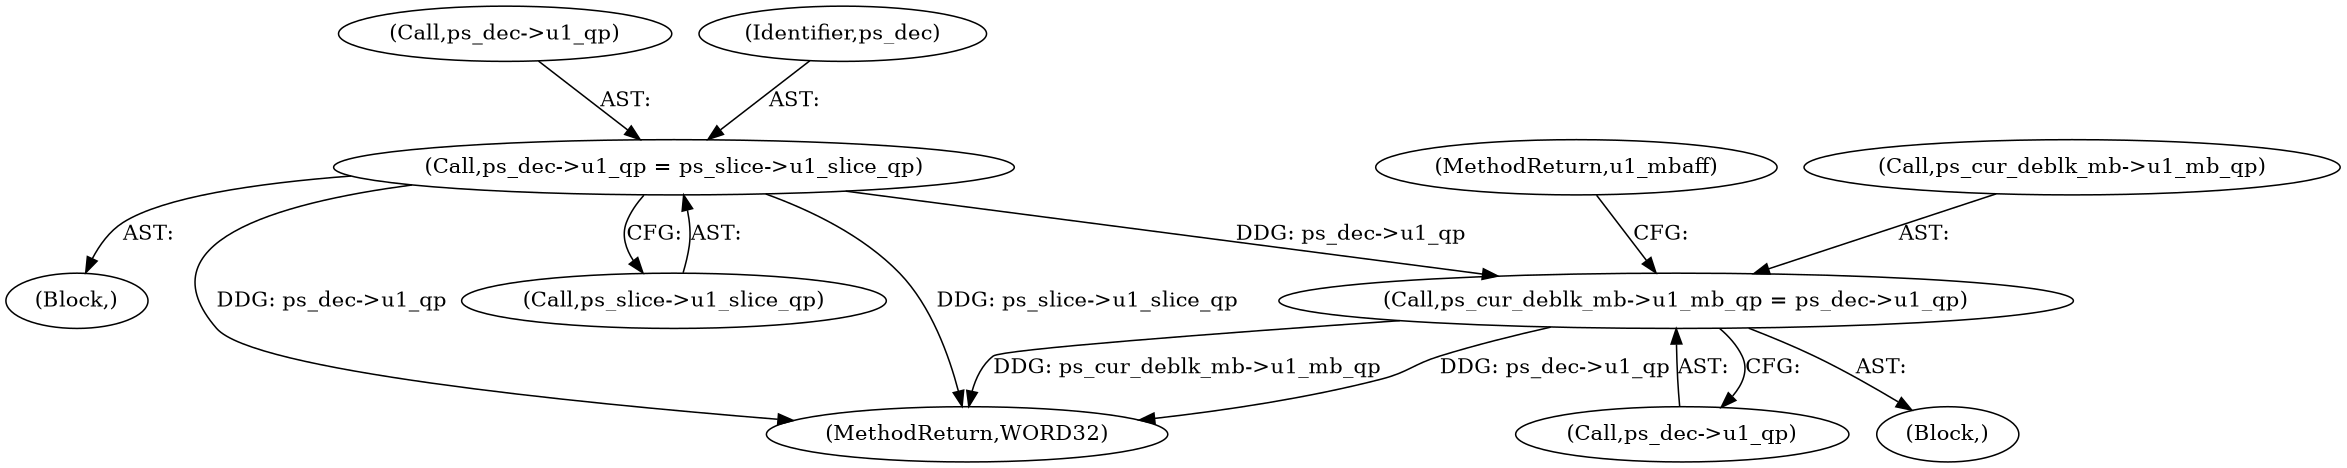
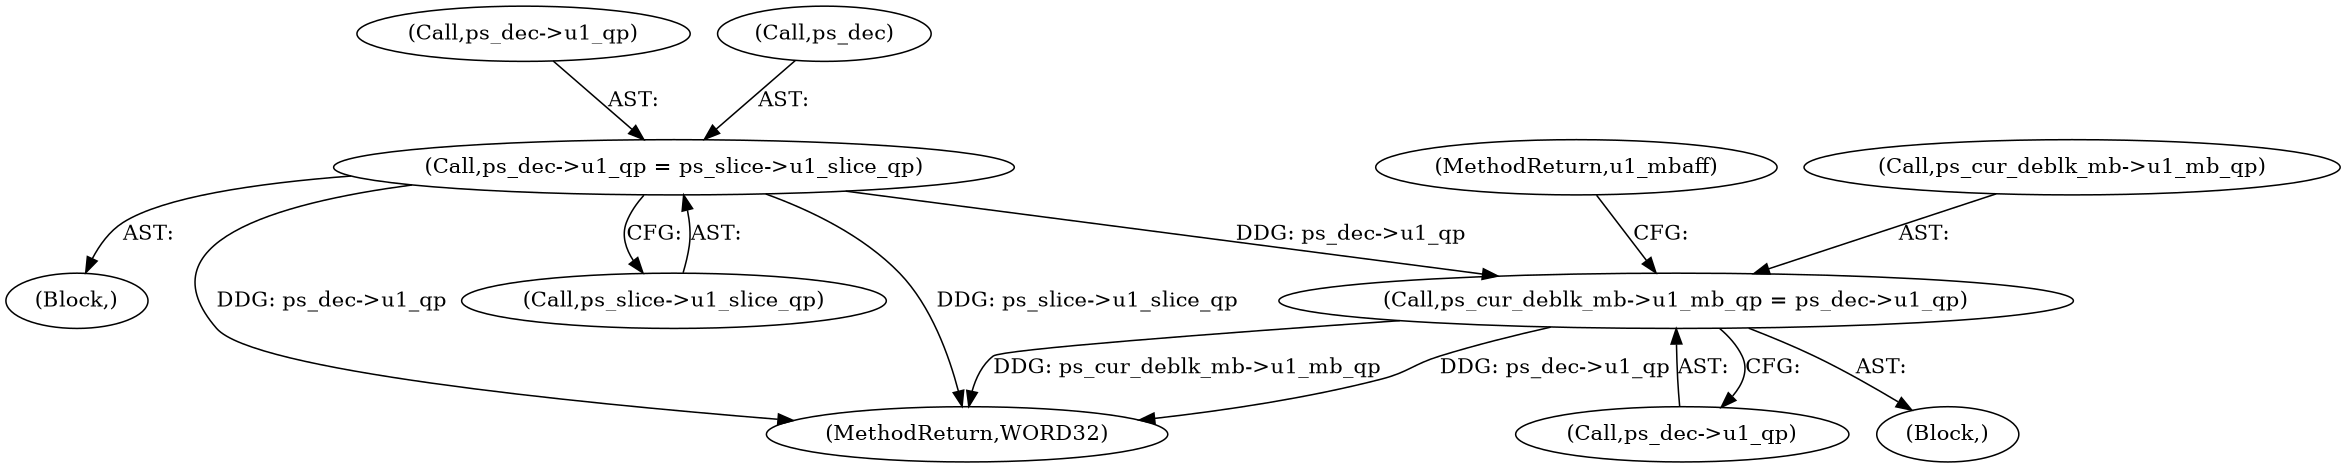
  digraph {
    n1 [label="(Call,ps_cur_deblk_mb->u1_mb_qp = ps_dec->u1_qp)"]
    n2 [label="(MethodReturn,WORD32)"]
    n3 [label="(Call,ps_dec->u1_qp)"]
    n4 [label="(Block,)"]
    n5 [label="(Call,ps_dec->u1_qp = ps_slice->u1_slice_qp)"]
    n6 [label="(Call,ps_slice->u1_slice_qp)"]
    n7 [label="(Block,)"]
    n8 [label="(Call,ps_dec->u1_qp)"]
    n9 [label="(MethodReturn,u1_mbaff)"]
-   n10 [label="(Identifier,ps_dec)"]
+   n10 [label="(Call,ps_dec)"]
    n11 [label="(Call,ps_cur_deblk_mb->u1_mb_qp)"]
    n1 -> n2 [label="DDG: ps_cur_deblk_mb->u1_mb_qp"]
    n1 -> n2 [label="DDG: ps_dec->u1_qp"]
    n1 -> n3 [label="CFG: "]
    n1 -> n4 [label="AST: "]
    n3 -> n1 [label="AST: "]
    n5 -> n1 [label="DDG: ps_dec->u1_qp"]
    n5 -> n2 [label="DDG: ps_slice->u1_slice_qp"]
    n5 -> n2 [label="DDG: ps_dec->u1_qp"]
    n5 -> n6 [label="CFG: "]
    n5 -> n7 [label="AST: "]
    n6 -> n5 [label="AST: "]
    n8 -> n5 [label="AST: "]
    n9 -> n1 [label="CFG: "]
    n10 -> n5 [label="AST: "]
    n11 -> n1 [label="AST: "]
  }
